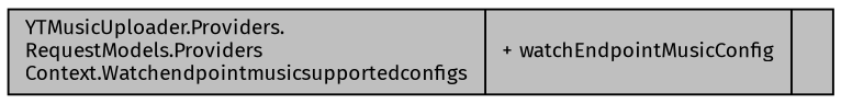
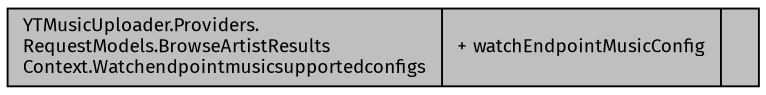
  digraph {
    rankdir=LR
    fontname="Fira Sans"
-   n1 [color=black fillcolor=grey75 fontcolor=black fontname="Fira Sans" fontsize=10 height=0.2 label="{YTMusicUploader.Providers.\lRequestModels.Providers\lContext.Watchendpointmusicsupportedconfigs\n|+ watchEndpointMusicConfig\l|}" shape=record style=filled width=0.4]
+   n1 [color=black fillcolor=grey75 fontcolor=black fontname="Fira Sans" fontsize=10 height=0.2 label="{YTMusicUploader.Providers.\lRequestModels.BrowseArtistResults\lContext.Watchendpointmusicsupportedconfigs\n|+ watchEndpointMusicConfig\l|}" shape=record style=filled width=0.4]
  }
